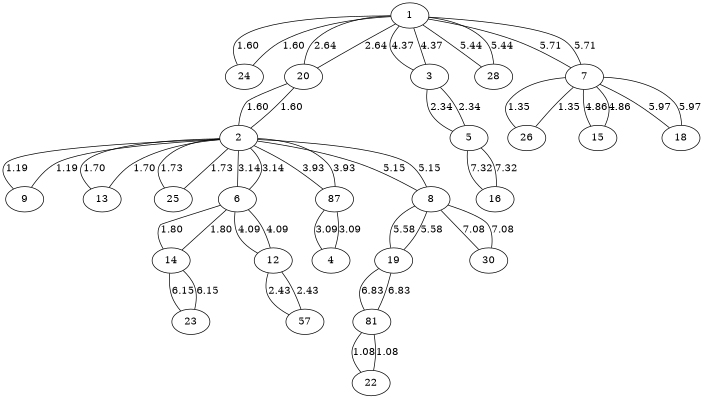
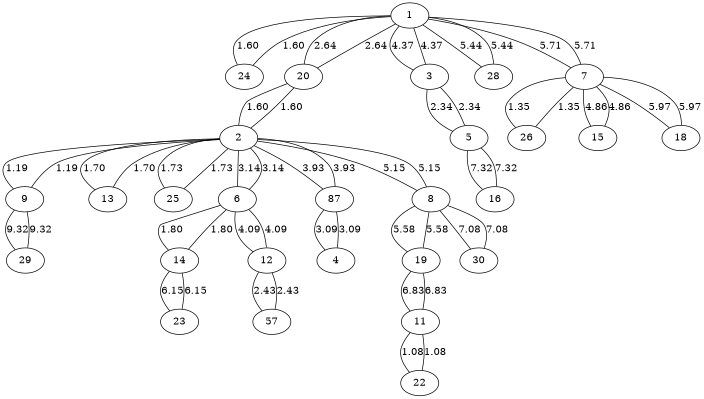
  graph {
    1
    24
    20
    3
    28
    7
    2
    5
    26
    15
    18
    9
    13
    25
    6
    n16 [label=87]
    8
+   29
    14
    12
    4
    19
    30
    23
    n25 [label=57]
    16
-   11 [label=81]
+   11
    22
    1 -- 24 [label=1.60]
    1 -- 20 [label=2.64]
    1 -- 3 [label=4.37]
    1 -- 28 [label=5.44]
    1 -- 7 [label=5.71]
    24 -- 1 [label=1.60]
    20 -- 1 [label=2.64]
    20 -- 2 [label=1.60]
    3 -- 1 [label=4.37]
    3 -- 5 [label=2.34]
    28 -- 1 [label=5.44]
    7 -- 1 [label=5.71]
    7 -- 26 [label=1.35]
    7 -- 15 [label=4.86]
    7 -- 18 [label=5.97]
    2 -- 20 [label=1.60]
    2 -- 9 [label=1.19]
    2 -- 13 [label=1.70]
    2 -- 25 [label=1.73]
    2 -- 6 [label=3.14]
    2 -- n16 [label=3.93]
    2 -- 8 [label=5.15]
    5 -- 3 [label=2.34]
    5 -- 16 [label=7.32]
    26 -- 7 [label=1.35]
    15 -- 7 [label=4.86]
    18 -- 7 [label=5.97]
    9 -- 2 [label=1.19]
+   9 -- 29 [label=9.32]
    13 -- 2 [label=1.70]
    25 -- 2 [label=1.73]
    6 -- 2 [label=3.14]
    6 -- 14 [label=1.80]
    6 -- 12 [label=4.09]
    n16 -- 2 [label=3.93]
    n16 -- 4 [label=3.09]
    8 -- 2 [label=5.15]
    8 -- 19 [label=5.58]
    8 -- 30 [label=7.08]
+   29 -- 9 [label=9.32]
    14 -- 6 [label=1.80]
    14 -- 23 [label=6.15]
    12 -- 6 [label=4.09]
    12 -- n25 [label=2.43]
    4 -- n16 [label=3.09]
    19 -- 8 [label=5.58]
    19 -- 11 [label=6.83]
    30 -- 8 [label=7.08]
    23 -- 14 [label=6.15]
    n25 -- 12 [label=2.43]
    16 -- 5 [label=7.32]
    11 -- 19 [label=6.83]
    11 -- 22 [label=1.08]
    22 -- 11 [label=1.08]
  }
